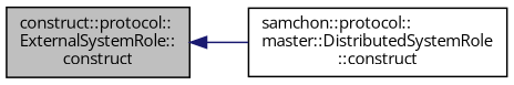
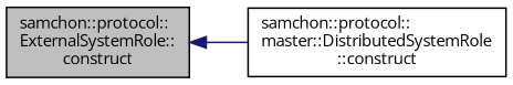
  digraph {
    rankdir=LR
    fontname="Open Sans"
    node [color=black fontname="Open Sans" fontsize=10 shape=record style=filled]
-   n1 [fillcolor=grey75 fontcolor=black height=0.2 label="construct::protocol::\lExternalSystemRole::\lconstruct" width=0.4]
+   n1 [fillcolor=grey75 fontcolor=black height=0.2 label="samchon::protocol::\lExternalSystemRole::\lconstruct" width=0.4]
    n2 [fillcolor=white height=0.2 label="samchon::protocol::\lmaster::DistributedSystemRole\l::construct" width=0.4]
    n1 -> n2 [color=midnightblue dir=back fontname="Open Sans" fontsize=10 labelfontname=Helvetica labelfontsize=10 style=solid]
  }
